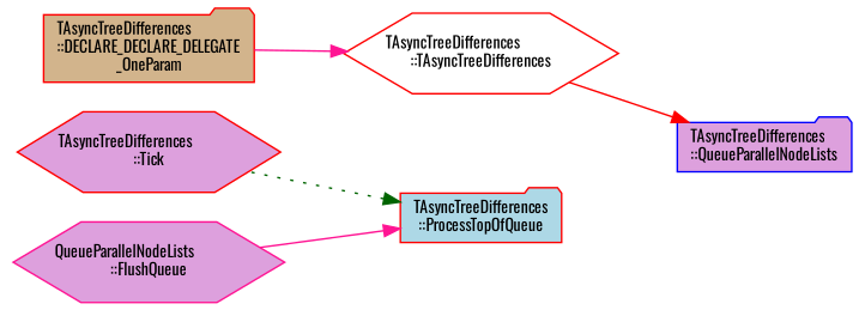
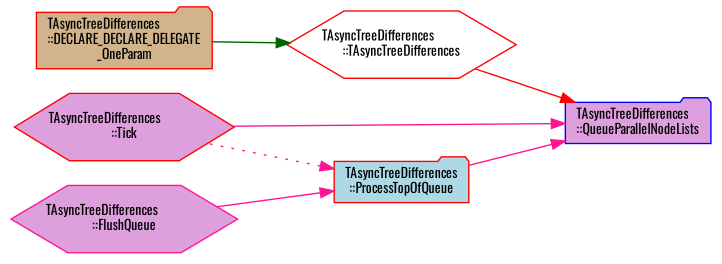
  digraph {
    fontname=Oswald
    rankdir=RL
    node [color=red fillcolor=plum fontname=Oswald fontsize=10 shape=folder style=filled]
    edge [color=deeppink dir=back fontname=Oswald fontsize=10 labelfontname=Helvetica labelfontsize=10 style=solid]
    n1 [color=blue fontcolor=black height=0.2 label="TAsyncTreeDifferences\l::QueueParallelNodeLists" width=0.4]
    n2 [fillcolor=white height=0.2 label="TAsyncTreeDifferences\l::TAsyncTreeDifferences" shape=hexagon width=0.4]
    n3 [fillcolor=lightblue height=0.2 label="TAsyncTreeDifferences\l::ProcessTopOfQueue" width=0.4]
    n4 [height=0.2 label="TAsyncTreeDifferences\l::Tick" shape=hexagon width=0.4]
    n5 [fillcolor=tan height=0.2 label="TAsyncTreeDifferences\l::DECLARE_DECLARE_DELEGATE\l_OneParam" width=0.4]
-   n6 [color=deeppink height=0.2 label="QueueParallelNodeLists\l::FlushQueue" shape=hexagon width=0.4]
+   n6 [color=deeppink height=0.2 label="TAsyncTreeDifferences\l::FlushQueue" shape=hexagon width=0.4]
    n1 -> n2 [color=red]
-   n2 -> n5
-   n3 -> n4 [color=darkgreen style=dotted]
+   n1 -> n3
+   n1 -> n4
+   n2 -> n5 [color=darkgreen]
+   n3 -> n4 [style=dotted]
    n3 -> n6
  }
